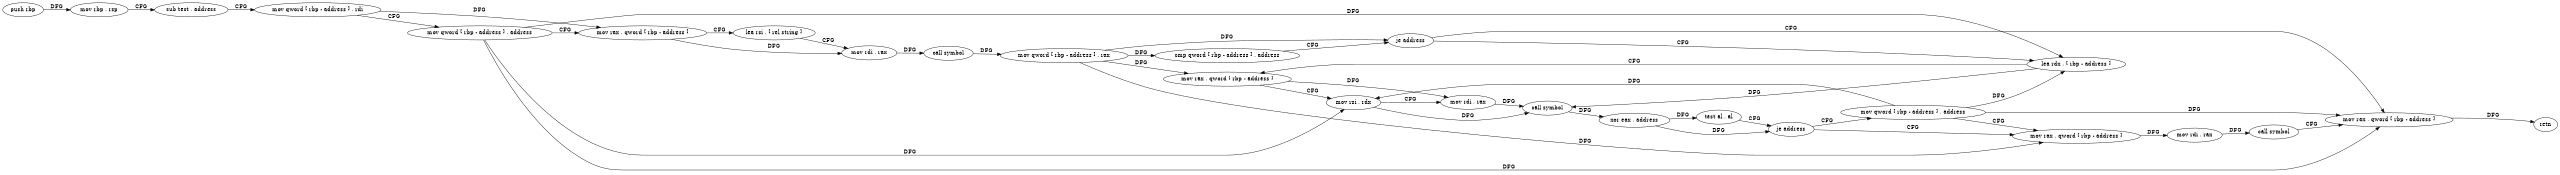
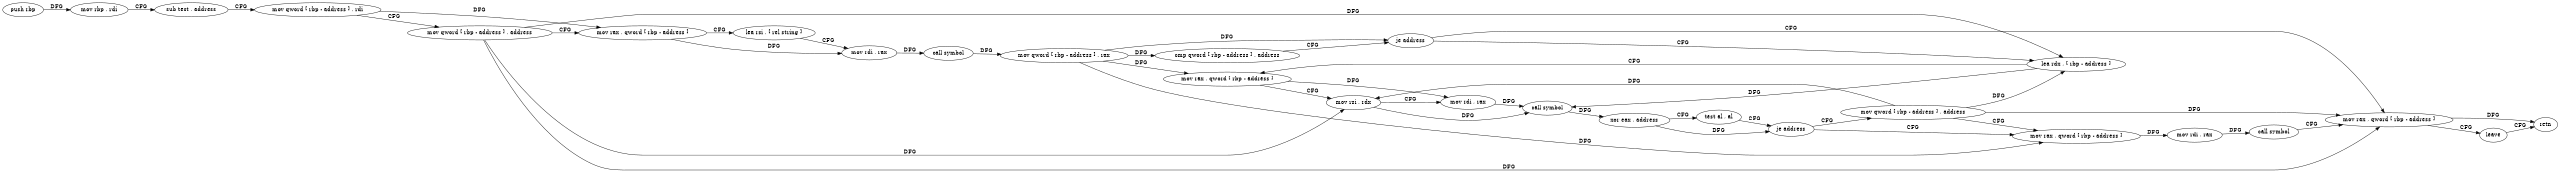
  digraph {
    rankdir=LR
    n1 [label="push rbp"]
-   n2 [label="mov rbp , rsp"]
+   n2 [label="mov rbp , rdi"]
    n3 [label="sub test , address"]
    n4 [label="mov qword [ rbp - address ] , rdi"]
    n5 [label="mov qword [ rbp - address ] , address"]
    n6 [label="mov rax , qword [ rbp - address ]"]
    n7 [label="mov rax , qword [ rbp - address ]"]
    n8 [label="lea rdx , [ rbp - address ]"]
    n9 [label="mov rsi , rdx"]
    n10 [label="lea rsi , [ rel string ]"]
    n11 [label="mov rdi , rax"]
+   n12 [label=leave]
    n13 [label=retn]
    n14 [label="mov rax , qword [ rbp - address ]"]
    n15 [label="call symbol"]
    n16 [label="mov rdi , rax"]
    n17 [label="call symbol"]
    n18 [label="mov qword [ rbp - address ] , rax"]
    n19 [label="cmp qword [ rbp - address ] , address"]
    n20 [label="je address"]
    n21 [label="mov rax , qword [ rbp - address ]"]
    n22 [label="mov rdi , rax"]
    n23 [label="xor eax , address"]
    n24 [label="test al , al"]
    n25 [label="je address"]
    n26 [label="mov qword [ rbp - address ] , address"]
    n27 [label="call symbol"]
    n1 -> n2 [label=DFG]
    n2 -> n3 [label=CFG]
    n3 -> n4 [label=CFG]
    n4 -> n5 [label=CFG]
    n4 -> n6 [label=DFG]
    n5 -> n6 [label=CFG]
    n5 -> n7 [label=DFG]
    n5 -> n8 [label=DFG]
    n5 -> n9 [label=DFG]
    n6 -> n10 [label=CFG]
    n6 -> n11 [label=DFG]
+   n7 -> n12 [label=CFG]
    n7 -> n13 [label=DFG]
    n8 -> n14 [label=CFG]
    n8 -> n15 [label=DFG]
    n9 -> n15 [label=DFG]
    n9 -> n16 [label=CFG]
    n10 -> n11 [label=CFG]
    n11 -> n17 [label=DFG]
+   n12 -> n13 [label=CFG]
    n14 -> n9 [label=CFG]
    n14 -> n16 [label=DFG]
    n15 -> n23 [label=DFG]
    n16 -> n15 [label=DFG]
    n17 -> n18 [label=DFG]
    n18 -> n14 [label=DFG]
    n18 -> n19 [label=DFG]
    n18 -> n20 [label=DFG]
    n18 -> n21 [label=DFG]
    n19 -> n20 [label=CFG]
    n20 -> n7 [label=CFG]
    n20 -> n8 [label=CFG]
    n21 -> n22 [label=DFG]
    n22 -> n27 [label=DFG]
-   n23 -> n24 [label=DFG]
+   n23 -> n24 [label=CFG]
    n23 -> n25 [label=DFG]
    n24 -> n25 [label=CFG]
    n25 -> n21 [label=CFG]
    n25 -> n26 [label=CFG]
    n26 -> n7 [label=DFG]
    n26 -> n8 [label=DFG]
    n26 -> n9 [label=DFG]
    n26 -> n21 [label=CFG]
    n27 -> n7 [label=CFG]
  }
